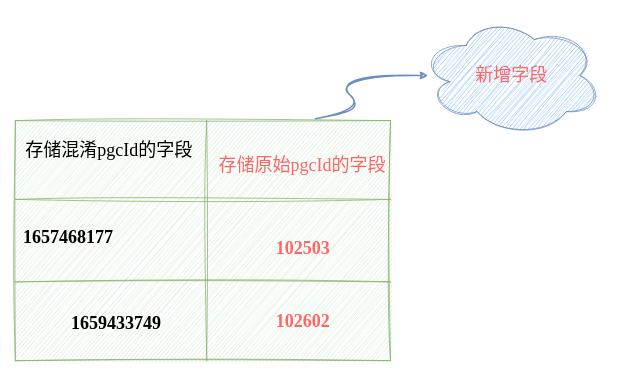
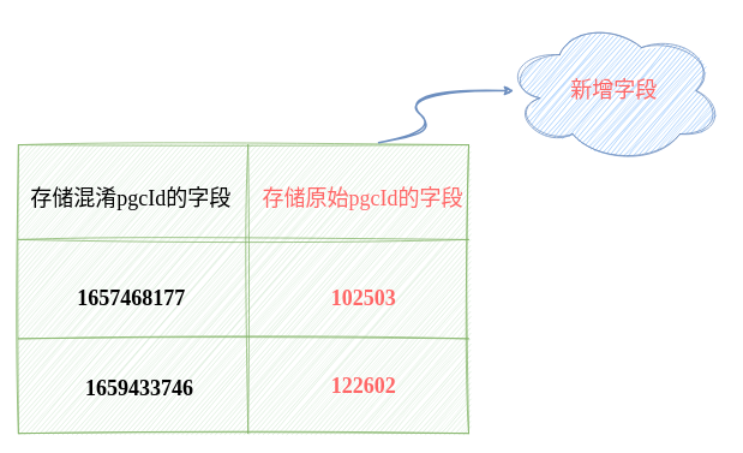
  <mxCell id="0" />
  <mxCell id="1" parent="0" />
  <mxCell id="2" value="" style="rounded=0;whiteSpace=wrap;html=1;sketch=1;hachureGap=4;jiggle=2;fontFamily=Architects Daughter;fontSource=https%3A%2F%2Ffonts.googleapis.com%2Fcss%3Ffamily%3DArchitects%2BDaughter;fontSize=20;fillColor=#d5e8d4;strokeColor=#82b366;" vertex="1" parent="1"><mxGeometry x="20" y="160" width="500" height="320" as="geometry" /></mxCell>
  <mxCell id="3" value="" style="line;strokeWidth=1;direction=south;html=1;sketch=1;hachureGap=4;jiggle=2;fontFamily=Architects Daughter;fontSource=https%3A%2F%2Ffonts.googleapis.com%2Fcss%3Ffamily%3DArchitects%2BDaughter;fontSize=20;strokeColor=#82b366;fillColor=#d5e8d4;" vertex="1" parent="1"><mxGeometry x="270" y="160" width="10" height="320" as="geometry" /></mxCell>
  <mxCell id="4" value="" style="line;strokeWidth=1;html=1;perimeter=backbonePerimeter;points=[];outlineConnect=0;sketch=1;hachureGap=4;jiggle=2;fontFamily=Architects Daughter;fontSource=https%3A%2F%2Ffonts.googleapis.com%2Fcss%3Ffamily%3DArchitects%2BDaughter;fontSize=20;strokeColor=#82b366;fillColor=#d5e8d4;" vertex="1" parent="1"><mxGeometry x="20" y="260" width="500" height="10" as="geometry" /></mxCell>
- <mxCell id="5" value="&lt;font style=&quot;font-size: 24px;&quot;&gt;存储混淆pgcId的字段&lt;/font&gt;" style="text;html=1;strokeColor=none;fillColor=none;align=center;verticalAlign=middle;whiteSpace=wrap;rounded=0;sketch=1;hachureGap=4;jiggle=2;strokeWidth=1;fontFamily=Architects Daughter;fontSource=https%3A%2F%2Ffonts.googleapis.com%2Fcss%3Ffamily%3DArchitects%2BDaughter;fontSize=20;" vertex="1" parent="1"><mxGeometry x="30" y="170" width="230" height="60" as="geometry" /></mxCell>
+ <mxCell id="5" value="&lt;font style=&quot;font-size: 24px;&quot;&gt;存储混淆pgcId的字段&lt;/font&gt;" style="text;html=1;strokeColor=none;fillColor=none;align=center;verticalAlign=middle;whiteSpace=wrap;rounded=0;sketch=1;hachureGap=4;jiggle=2;strokeWidth=1;fontFamily=Architects Daughter;fontSource=https%3A%2F%2Ffonts.googleapis.com%2Fcss%3Ffamily%3DArchitects%2BDaughter;fontSize=20;" vertex="1" parent="1"><mxGeometry x="30" y="190" width="230" height="60" as="geometry" /></mxCell>
  <mxCell id="6" value="&lt;font color=&quot;#ff6666&quot; style=&quot;font-size: 24px;&quot;&gt;存储原始pgcId的字段&lt;/font&gt;" style="text;html=1;strokeColor=none;fillColor=none;align=center;verticalAlign=middle;whiteSpace=wrap;rounded=0;sketch=1;hachureGap=4;jiggle=2;strokeWidth=1;fontFamily=Architects Daughter;fontSource=https%3A%2F%2Ffonts.googleapis.com%2Fcss%3Ffamily%3DArchitects%2BDaughter;fontSize=20;" vertex="1" parent="1"><mxGeometry x="285" y="190" width="235" height="60" as="geometry" /></mxCell>
  <mxCell id="7" value="" style="line;strokeWidth=1;html=1;perimeter=backbonePerimeter;points=[];outlineConnect=0;sketch=1;hachureGap=4;jiggle=2;fontFamily=Architects Daughter;fontSource=https%3A%2F%2Ffonts.googleapis.com%2Fcss%3Ffamily%3DArchitects%2BDaughter;fontSize=20;strokeColor=#82b366;fillColor=#d5e8d4;" vertex="1" parent="1"><mxGeometry x="20" y="370" width="500" height="10" as="geometry" /></mxCell>
  <mxCell id="8" value="&lt;font color=&quot;#ff6666&quot;&gt;102503&lt;/font&gt;" style="text;strokeColor=none;fillColor=none;html=1;fontSize=24;fontStyle=1;verticalAlign=middle;align=center;sketch=1;hachureGap=4;jiggle=2;strokeWidth=1;fontFamily=Architects Daughter;fontSource=https%3A%2F%2Ffonts.googleapis.com%2Fcss%3Ffamily%3DArchitects%2BDaughter;" vertex="1" parent="1"><mxGeometry x="352.5" y="310" width="100" height="40" as="geometry" /></mxCell>
- <mxCell id="9" value="&lt;font color=&quot;#ff6666&quot;&gt;102602&lt;/font&gt;" style="text;strokeColor=none;fillColor=none;html=1;fontSize=24;fontStyle=1;verticalAlign=middle;align=center;sketch=1;hachureGap=4;jiggle=2;strokeWidth=1;fontFamily=Architects Daughter;fontSource=https%3A%2F%2Ffonts.googleapis.com%2Fcss%3Ffamily%3DArchitects%2BDaughter;" vertex="1" parent="1"><mxGeometry x="352.5" y="407.5" width="100" height="40" as="geometry" /></mxCell>
- <mxCell id="10" value="1659433749" style="text;strokeColor=none;fillColor=none;html=1;fontSize=24;fontStyle=1;verticalAlign=middle;align=center;sketch=1;hachureGap=4;jiggle=2;strokeWidth=1;fontFamily=Architects Daughter;fontSource=https%3A%2F%2Ffonts.googleapis.com%2Fcss%3Ffamily%3DArchitects%2BDaughter;" vertex="1" parent="1"><mxGeometry x="94" y="407.5" width="120" height="45" as="geometry" /></mxCell>
- <mxCell id="11" value="1657468177" style="text;strokeColor=none;fillColor=none;html=1;fontSize=24;fontStyle=1;verticalAlign=middle;align=center;sketch=1;hachureGap=4;jiggle=2;strokeWidth=1;fontFamily=Architects Daughter;fontSource=https%3A%2F%2Ffonts.googleapis.com%2Fcss%3Ffamily%3DArchitects%2BDaughter;" vertex="1" parent="1"><mxGeometry x="40" y="295" width="100" height="40" as="geometry" /></mxCell>
+ <mxCell id="9" value="&lt;font color=&quot;#ff6666&quot;&gt;122602&lt;/font&gt;" style="text;strokeColor=none;fillColor=none;html=1;fontSize=24;fontStyle=1;verticalAlign=middle;align=center;sketch=1;hachureGap=4;jiggle=2;strokeWidth=1;fontFamily=Architects Daughter;fontSource=https%3A%2F%2Ffonts.googleapis.com%2Fcss%3Ffamily%3DArchitects%2BDaughter;" vertex="1" parent="1"><mxGeometry x="352.5" y="407.5" width="100" height="40" as="geometry" /></mxCell>
+ <mxCell id="10" value="1659433746" style="text;strokeColor=none;fillColor=none;html=1;fontSize=24;fontStyle=1;verticalAlign=middle;align=center;sketch=1;hachureGap=4;jiggle=2;strokeWidth=1;fontFamily=Architects Daughter;fontSource=https%3A%2F%2Ffonts.googleapis.com%2Fcss%3Ffamily%3DArchitects%2BDaughter;" vertex="1" parent="1"><mxGeometry x="94" y="407.5" width="120" height="45" as="geometry" /></mxCell>
+ <mxCell id="11" value="1657468177" style="text;strokeColor=none;fillColor=none;html=1;fontSize=24;fontStyle=1;verticalAlign=middle;align=center;sketch=1;hachureGap=4;jiggle=2;strokeWidth=1;fontFamily=Architects Daughter;fontSource=https%3A%2F%2Ffonts.googleapis.com%2Fcss%3Ffamily%3DArchitects%2BDaughter;" vertex="1" parent="1"><mxGeometry x="95" y="310" width="100" height="40" as="geometry" /></mxCell>
  <mxCell id="12" value="&lt;font color=&quot;#ff6666&quot;&gt;新增字段&lt;/font&gt;" style="ellipse;shape=cloud;whiteSpace=wrap;html=1;sketch=1;hachureGap=4;jiggle=2;strokeColor=#6c8ebf;strokeWidth=1;fontFamily=Architects Daughter;fontSource=https%3A%2F%2Ffonts.googleapis.com%2Fcss%3Ffamily%3DArchitects%2BDaughter;fontSize=24;fillColor=#83BBFC;" vertex="1" parent="1"><mxGeometry x="560" y="20" width="243" height="160" as="geometry" /></mxCell>
  <mxCell id="13" value="" style="curved=1;endArrow=classic;html=1;rounded=0;sketch=1;hachureGap=4;jiggle=2;fontFamily=Architects Daughter;fontSource=https%3A%2F%2Ffonts.googleapis.com%2Fcss%3Ffamily%3DArchitects%2BDaughter;fontSize=24;fontColor=#FF6666;exitX=0.8;exitY=-0.008;exitDx=0;exitDy=0;exitPerimeter=0;strokeWidth=2;fillColor=#dae8fc;strokeColor=#6c8ebf;shadow=0;" edge="1" parent="1" source="2"><mxGeometry width="50" height="50" relative="1" as="geometry"><mxPoint x="440" y="150" as="sourcePoint" /><mxPoint x="570" y="100" as="targetPoint" /><Array as="points"><mxPoint x="490" y="150" /><mxPoint x="440" y="100" /></Array></mxGeometry></mxCell>
